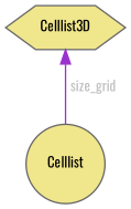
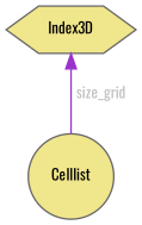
  digraph {
    fontname=Oswald
    node [color=gray40 fillcolor=khaki fontname=Oswald fontsize=10 style=filled]
    n1 [fontcolor=black height=0.2 label=Celllist shape=circle width=0.4]
-   n2 [height=0.2 label=Celllist3D shape=hexagon width=0.4]
+   n2 [height=0.2 label=Index3D shape=hexagon width=0.4]
    n2 -> n1 [color=darkorchid3 dir=back fontcolor=grey fontname=Oswald fontsize=10 label=<<TABLE CELLBORDER="0" BORDER="0"><TR><TD VALIGN="top" ALIGN="LEFT" CELLPADDING="1" CELLSPACING="0">size_grid</TD></TR> </TABLE>> labelfontname=Helvetica labelfontsize=10 style=solid]
  }
